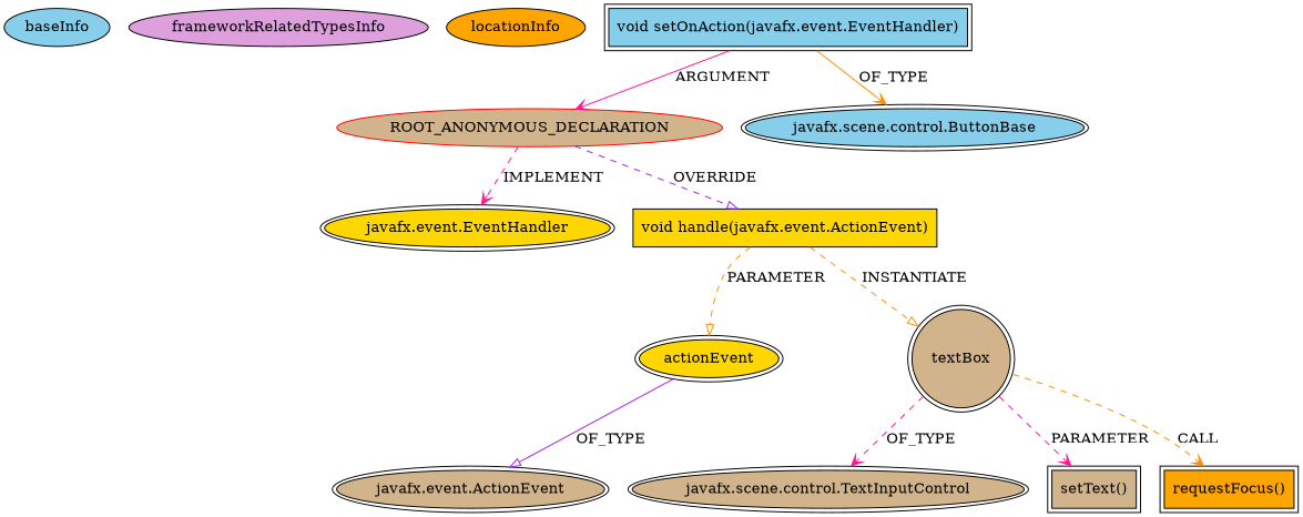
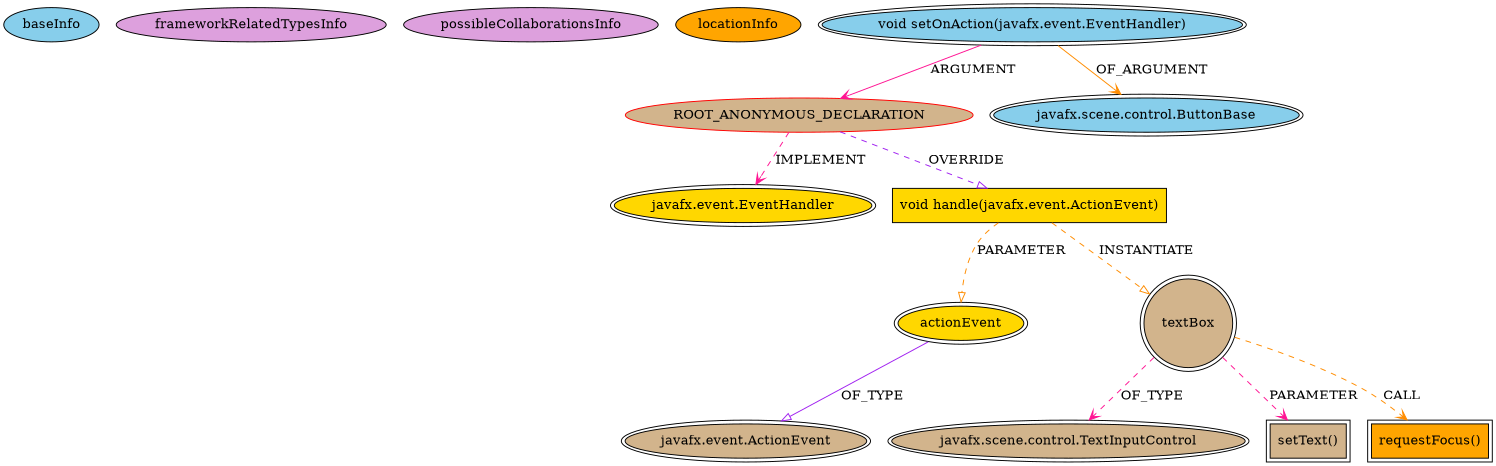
  digraph {
    node [fillcolor=tan style=filled isFrameworkType=true peripheries=2]
    edge [arrowhead=vee color=deeppink style=dashed]
    baseInfo [category=extension_graph fillcolor=skyblue graphId=805 isAnonymous=true possibleRelation=false isFrameworkType="" peripheries=""]
    frameworkRelatedTypesInfo [0="javafx.event.EventHandler" fillcolor=plum isFrameworkType="" peripheries=""]
+   possibleCollaborationsInfo [fillcolor=plum isFrameworkType="" peripheries=""]
    locationInfo [contextSignature="void SearchBox()" filePath="/LichuanLu-ShunUI-FX/ShunUI-FX-master/src/view/SearchBox.java" fillcolor=orange graphId=805 projectName="LichuanLu-ShunUI-FX" isFrameworkType="" peripheries=""]
    n5 [color=red isFrameworkType=false label=ROOT_ANONYMOUS_DECLARATION vertexType=ROOT_ANONYMOUS_DECLARATION peripheries=""]
    n6 [fillcolor=gold label="javafx.event.EventHandler" vertexType=FRAMEWORK_INTERFACE_TYPE]
    n7 [fillcolor=gold isFrameworkType=false label="void handle(javafx.event.ActionEvent)" shape=box vertexType=OVERRIDING_METHOD_DECLARATION peripheries=""]
    n8 [fillcolor=gold label=actionEvent vertexType=PARAMETER_DECLARATION]
    n9 [label=textBox shape=circle vertexType=VARIABLE_EXPRESION]
-   n10 [fillcolor=skyblue label="void setOnAction(javafx.event.EventHandler)" vertexType=OUTSIDE_CALL shape=box]
+   n10 [fillcolor=skyblue label="void setOnAction(javafx.event.EventHandler)" vertexType=OUTSIDE_CALL]
    n11 [fillcolor=skyblue label="javafx.scene.control.ButtonBase" vertexType=FRAMEWORK_CLASS_TYPE]
    n12 [label="javafx.event.ActionEvent" vertexType=FRAMEWORK_CLASS_TYPE]
    n13 [label="javafx.scene.control.TextInputControl" vertexType=FRAMEWORK_CLASS_TYPE]
    n14 [label="setText()" shape=box vertexType=INSIDE_CALL]
    n15 [fillcolor=orange label="requestFocus()" shape=box vertexType=INSIDE_CALL]
    n5 -> n6 [label=IMPLEMENT]
    n5 -> n7 [arrowhead=onormal color=purple label=OVERRIDE]
    n7 -> n8 [arrowhead=onormal color=darkorange label=PARAMETER]
    n7 -> n9 [arrowhead=onormal color=darkorange label=INSTANTIATE]
    n8 -> n12 [arrowhead=onormal color=purple label=OF_TYPE style=solid]
    n9 -> n13 [label=OF_TYPE]
    n9 -> n14 [label=PARAMETER]
    n9 -> n15 [color=darkorange label=CALL]
    n10 -> n5 [label=ARGUMENT style=solid]
-   n10 -> n11 [color=darkorange label=OF_TYPE style=solid]
+   n10 -> n11 [color=darkorange label=OF_ARGUMENT style=solid]
  }
